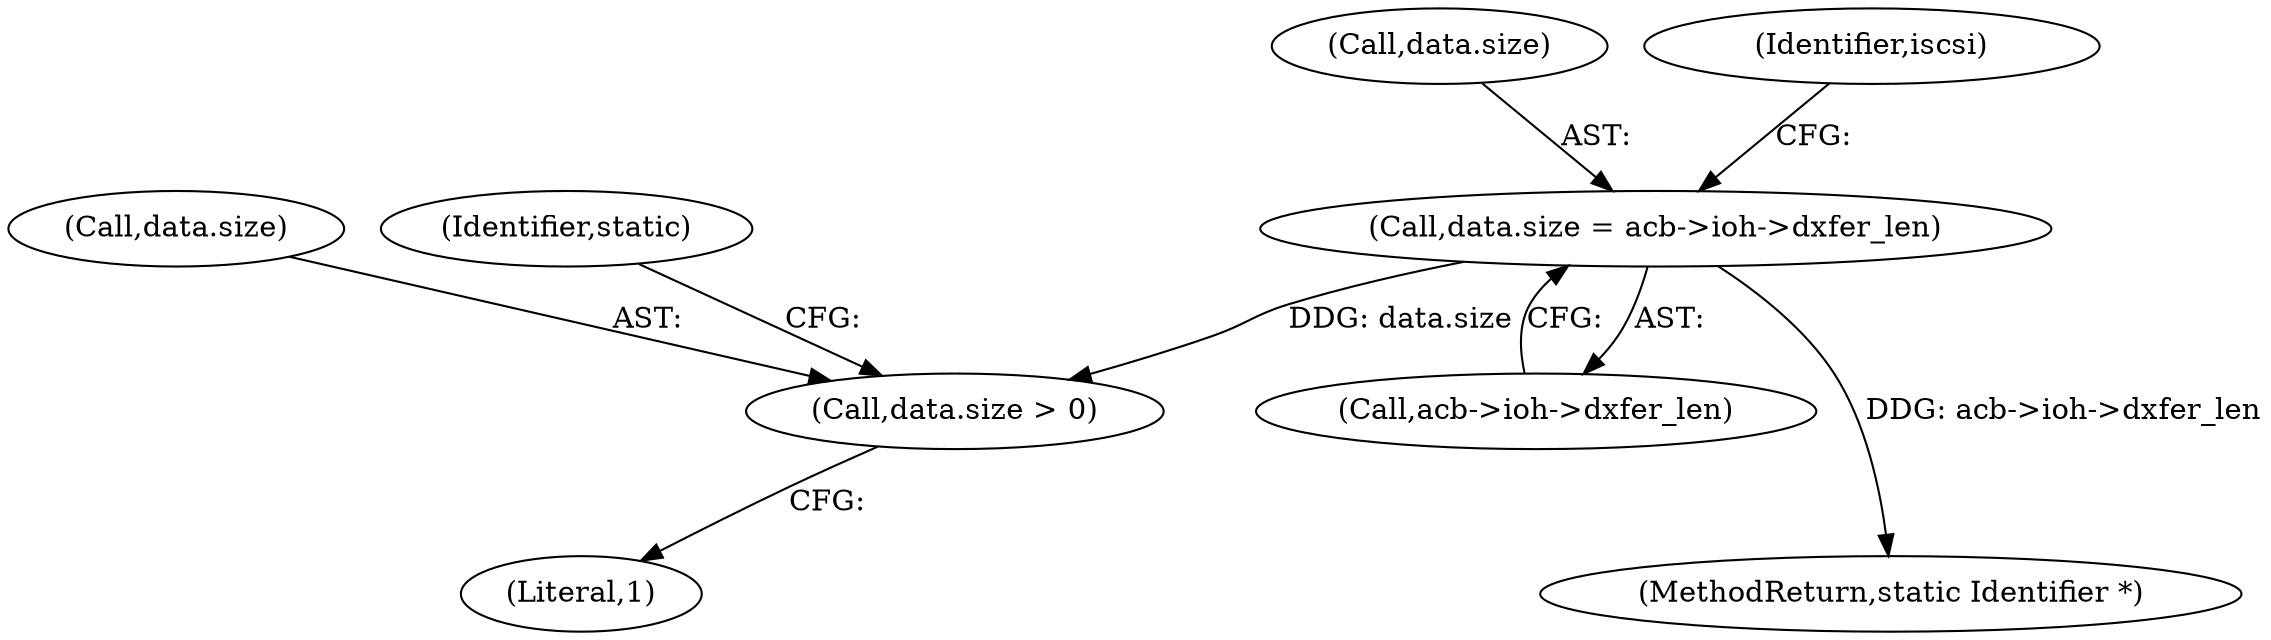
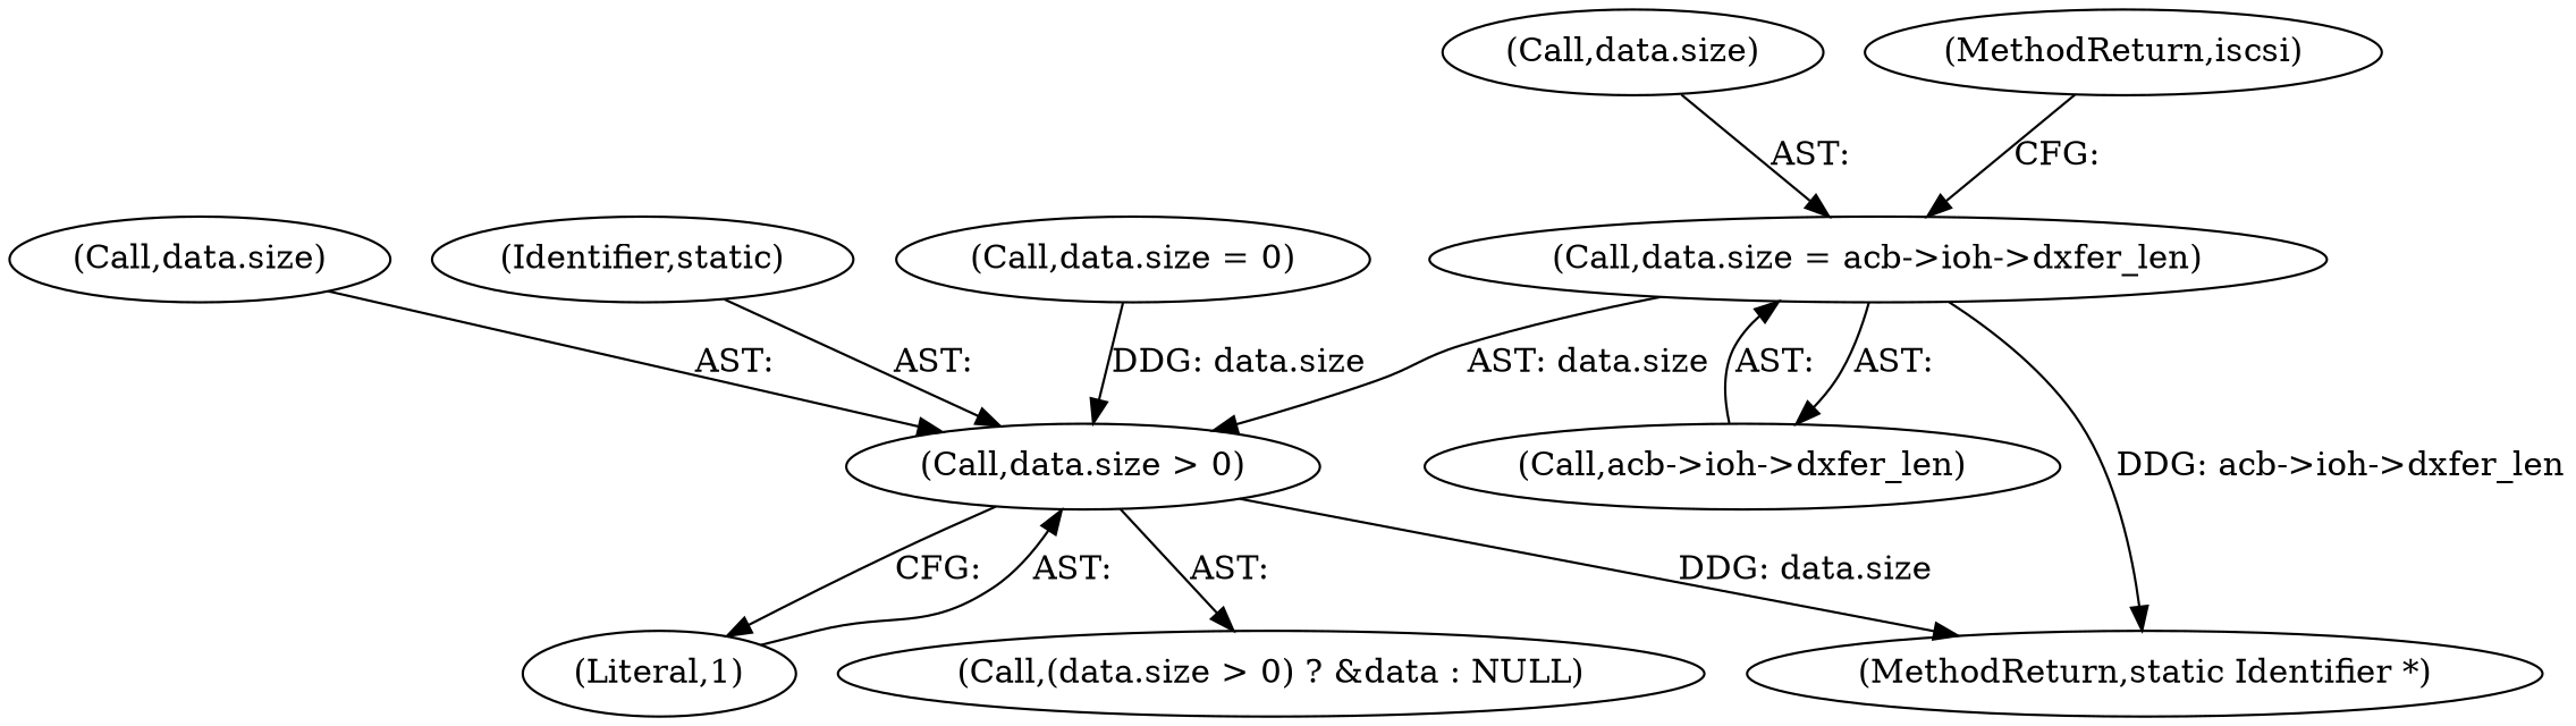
  digraph {
    n1 [label="(Call,data.size = acb->ioh->dxfer_len)"]
    n2 [label="(Call,data.size > 0)"]
    n3 [label="(MethodReturn,static Identifier *)"]
    n4 [label="(Call,acb->ioh->dxfer_len)"]
    n5 [label="(Literal,1)"]
+   n6 [label="(Call,(data.size > 0) ? &data : NULL)"]
    n7 [label="(Call,data.size)"]
    n8 [label="(Call,data.size)"]
    n9 [label="(Identifier,static)"]
-   n10 [label="(Identifier,iscsi)"]
-   n1 -> n2 [label="DDG: data.size"]
+   n10 [label="(MethodReturn,iscsi)"]
+   n11 [label="(Call,data.size = 0)"]
+   n1 -> n2 [label="AST: data.size"]
    n1 -> n3 [label="DDG: acb->ioh->dxfer_len"]
    n1 -> n4 [label="AST: "]
+   n2 -> n3 [label="DDG: data.size"]
    n2 -> n5 [label="CFG: "]
-   n4 -> n1 [label="CFG: "]
+   n2 -> n6 [label="AST: "]
+   n4 -> n1 [label="AST: "]
+   n5 -> n2 [label="AST: "]
    n7 -> n1 [label="AST: "]
    n8 -> n2 [label="AST: "]
-   n9 -> n2 [label="CFG: "]
+   n9 -> n2 [label="AST: "]
    n10 -> n1 [label="CFG: "]
+   n11 -> n2 [label="DDG: data.size"]
  }
